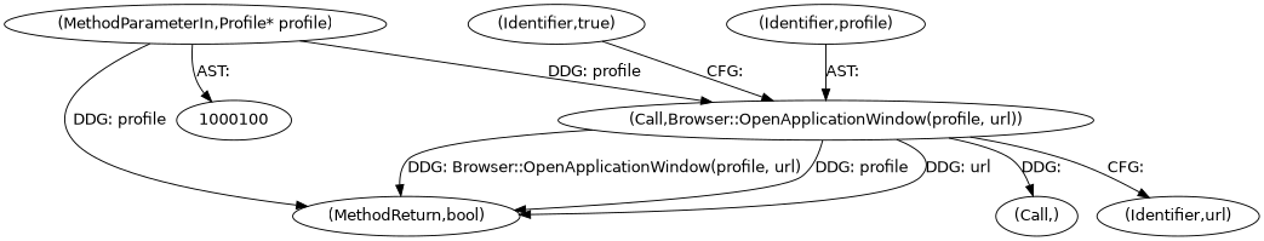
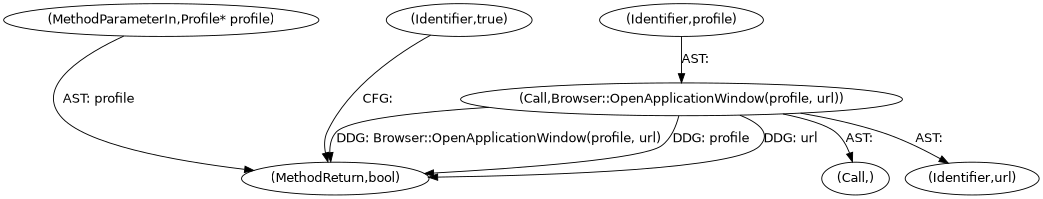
  digraph {
    fontname="DejaVu Sans"
    node [fontname="DejaVu Sans"]
    edge [fontname="DejaVu Sans"]
    n1 [label="(MethodParameterIn,Profile* profile)"]
    n2 [label="(Call,Browser::OpenApplicationWindow(profile, url))"]
    n3 [label="(MethodReturn,bool)"]
-   1000100
    n5 [label="(Call,)"]
    n6 [label="(Identifier,url)"]
    n7 [label="(Identifier,true)"]
    n8 [label="(Identifier,profile)"]
-   n1 -> n2 [label="DDG: profile"]
-   n1 -> n3 [label="DDG: profile"]
-   n1 -> 1000100 [label="AST: "]
+   n1 -> n3 [label="AST: profile"]
    n2 -> n3 [label="DDG: url"]
    n2 -> n3 [label="DDG: Browser::OpenApplicationWindow(profile, url)"]
    n2 -> n3 [label="DDG: profile"]
-   n2 -> n5 [label="DDG: "]
-   n2 -> n6 [label="CFG: "]
-   n7 -> n2 [label="CFG: "]
+   n2 -> n5 [label="AST: "]
+   n2 -> n6 [label="AST: "]
+   n7 -> n3 [label="CFG: "]
    n8 -> n2 [label="AST: "]
  }
